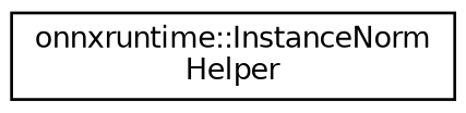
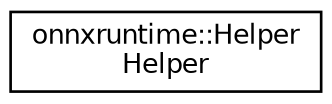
  digraph {
    rankdir=LR
-   n1 [color=black fillcolor=white fontname=Helvetica fontsize=10 height=0.2 label="onnxruntime::InstanceNorm\lHelper" shape=record style=filled width=0.4]
+   n1 [color=black fillcolor=white fontname=Helvetica fontsize=10 height=0.2 label="onnxruntime::Helper\lHelper" shape=record style=filled width=0.4]
  }
